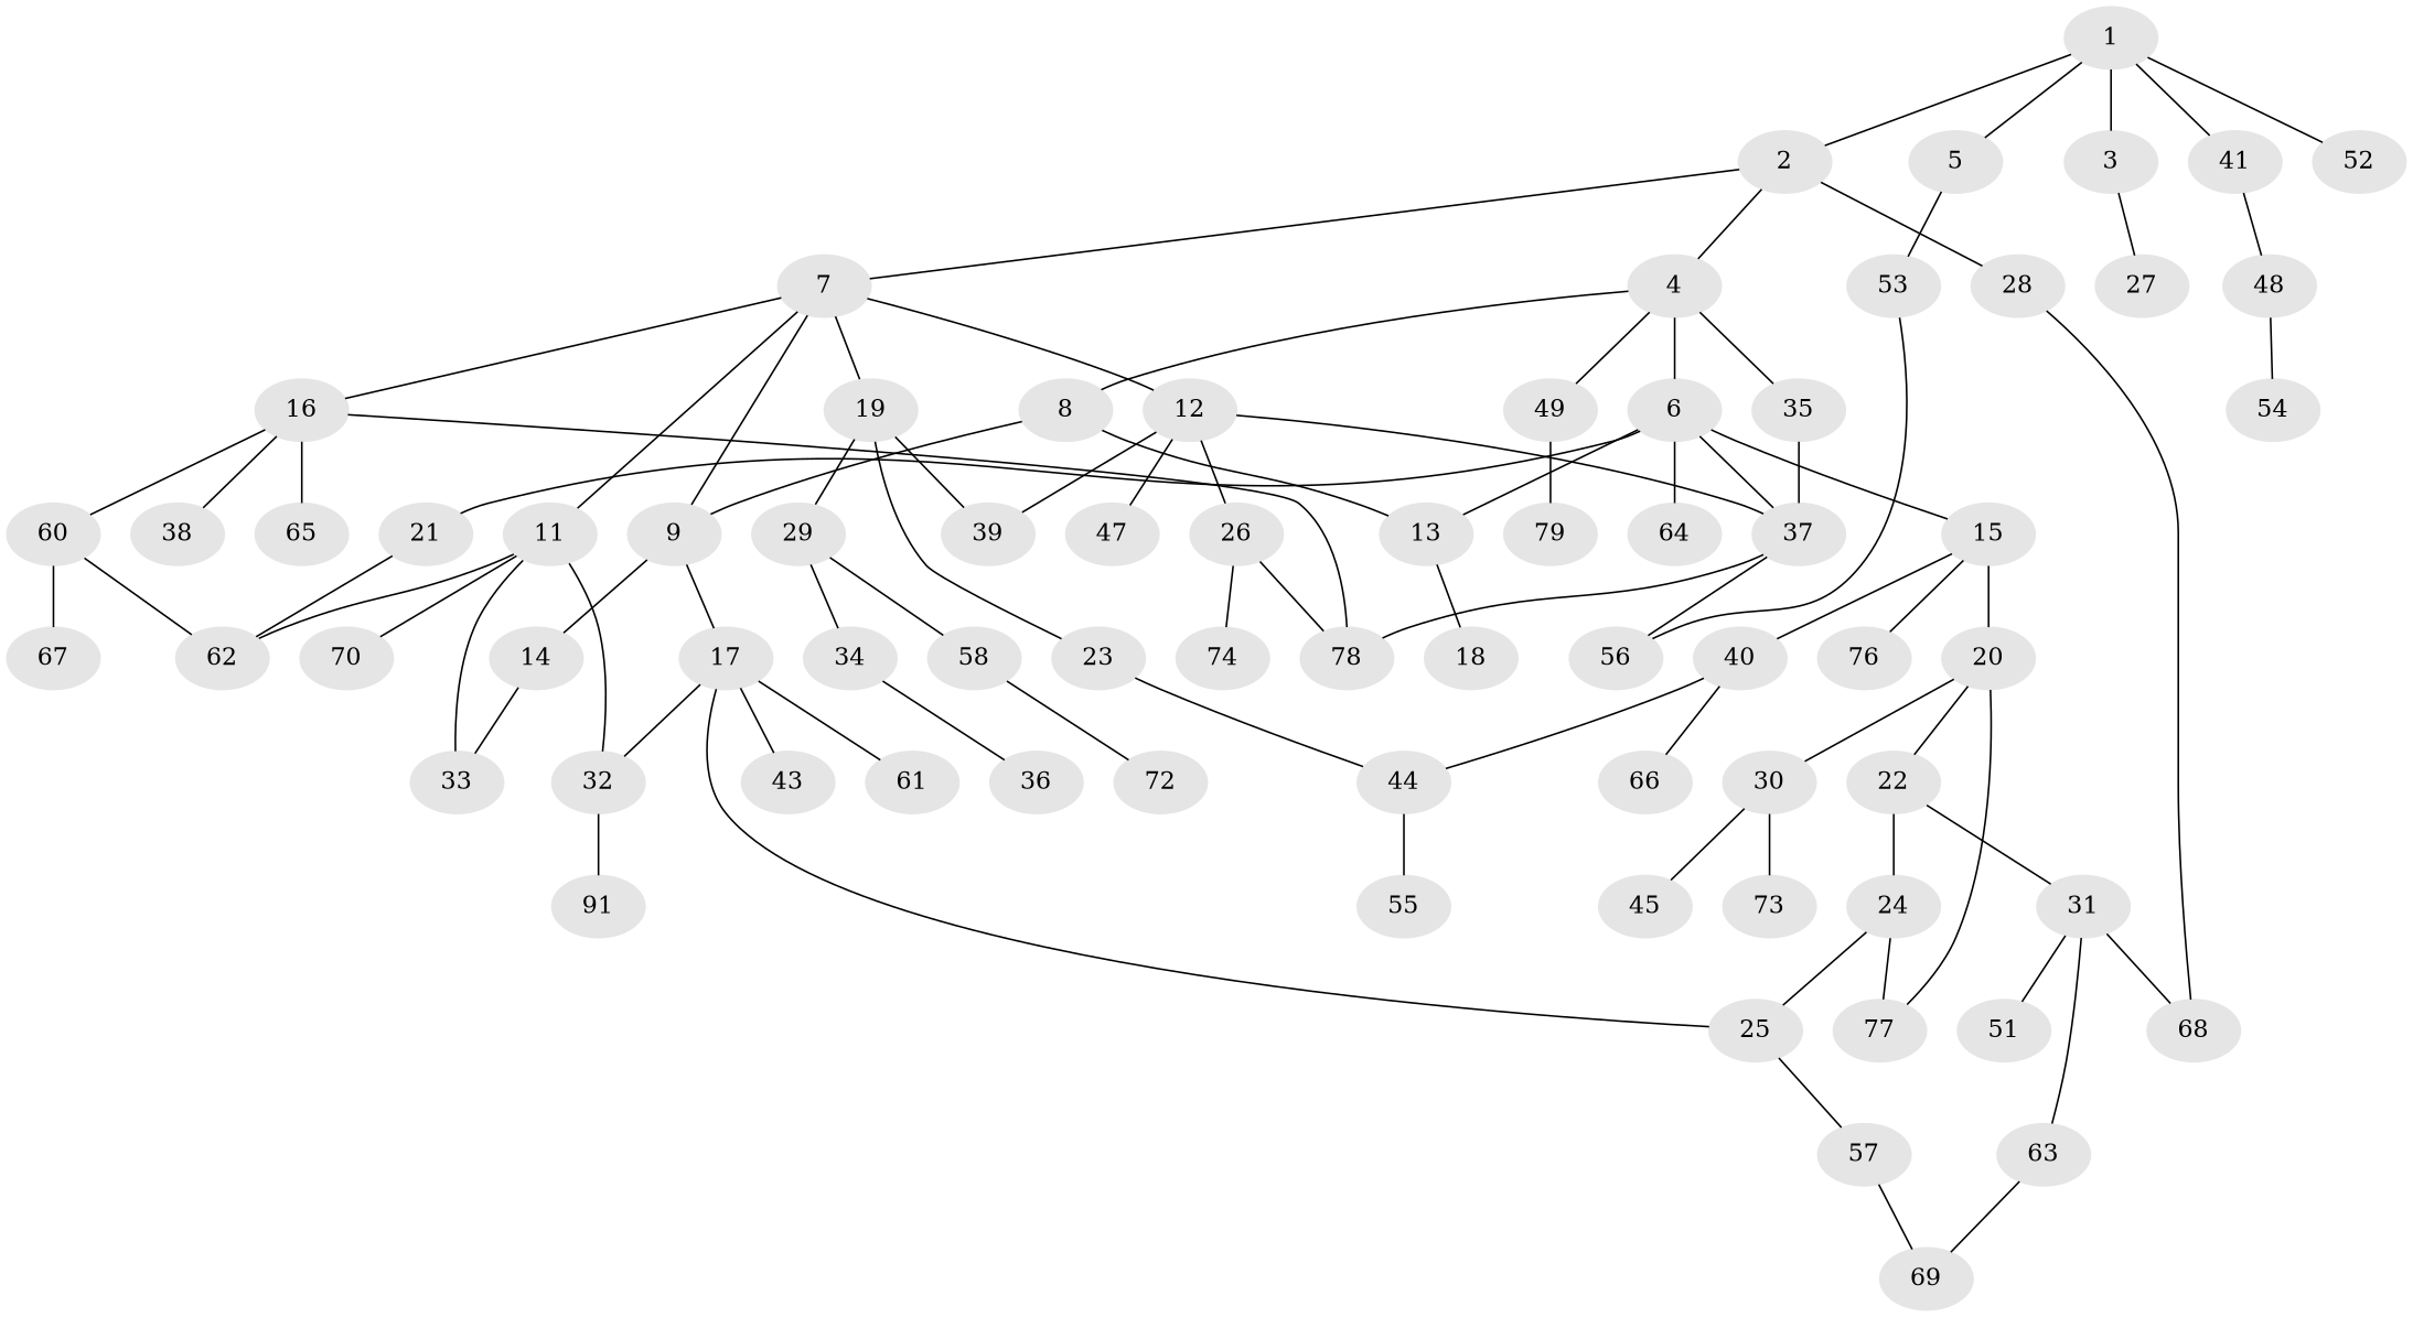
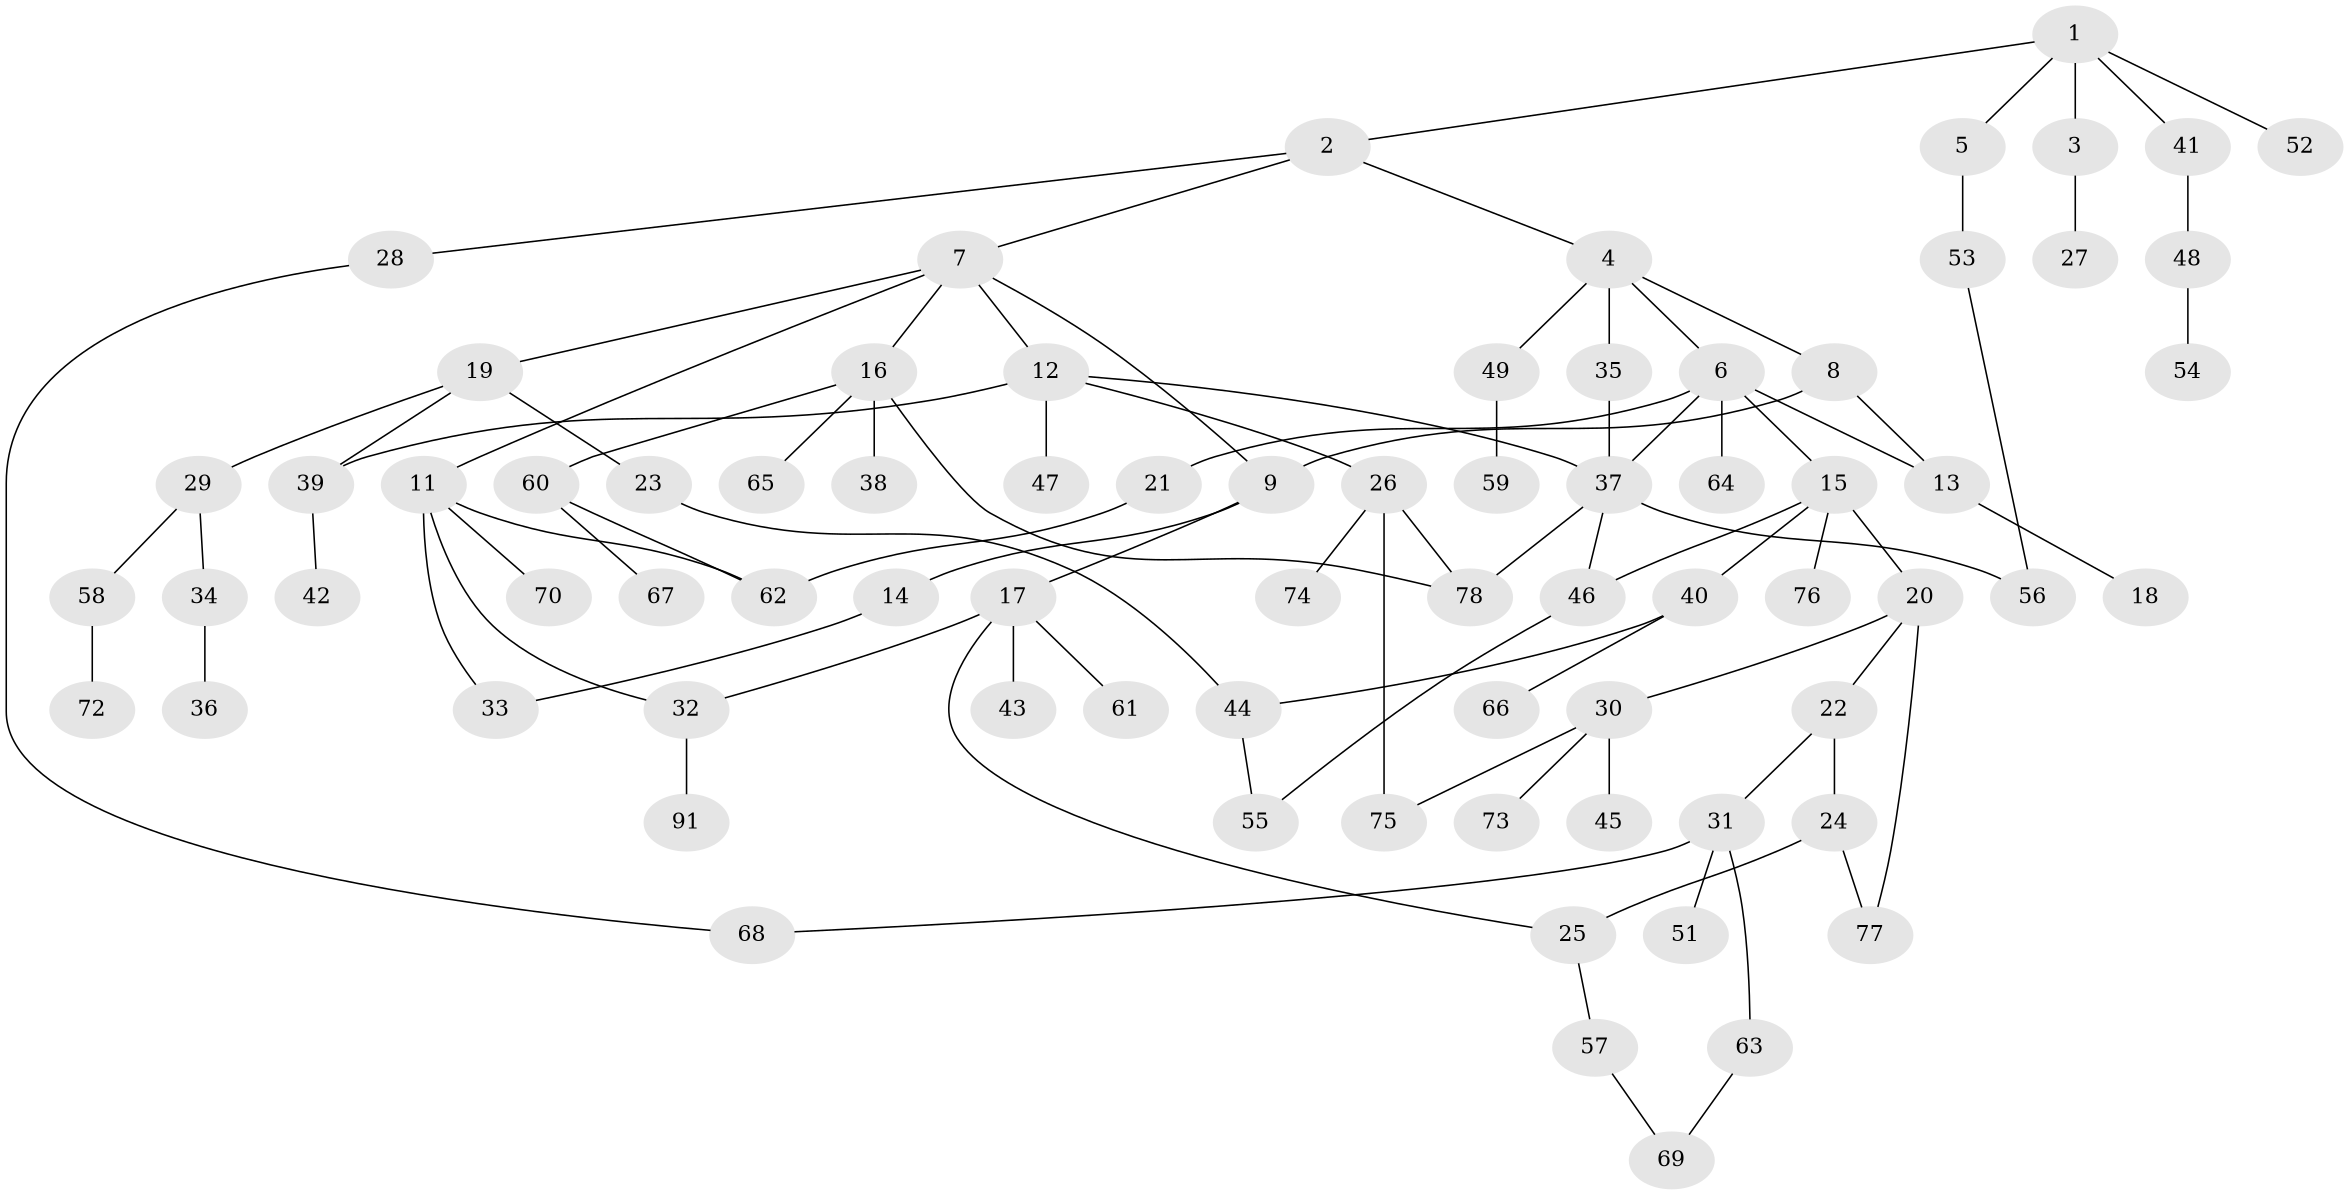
  graph {
    node [color=gray90 style=filled]
    1
    2
    3
    5
    41
    52
    4
    7
    28
    27
    53
    48
    6
    8
    35
    49
    9
    11
    12
    16
    19
    68
    13
    15
    21
    37
    64
-   59 [label=79]
+   59
    56
    18
    20
    40
+   46
    76
    62
    78
    14
    17
    32
    33
    70
    26
    39
    47
    38
    60
    65
    23
    29
    25
    43
    61
    22
    30
    77
    n56 [label=91]
    74
+   75
+   42
    44
    66
    55
    67
    57
    34
    58
    24
    31
    45
    73
    51
    63
    69
    36
    72
    54
    1 -- 2
    1 -- 3
    1 -- 5
    1 -- 41
    1 -- 52
    2 -- 4
    2 -- 7
    2 -- 28
    3 -- 27
    5 -- 53
    41 -- 48
    4 -- 6
    4 -- 8
    4 -- 35
    4 -- 49
    7 -- 9
    7 -- 11
    7 -- 12
    7 -- 16
    7 -- 19
    28 -- 68
    53 -- 56
    48 -- 54
    6 -- 13
    6 -- 15
    6 -- 21
    6 -- 37
    6 -- 64
    8 -- 9
    8 -- 13
    35 -- 37
    49 -- 59
    9 -- 14
    9 -- 17
    11 -- 62
    11 -- 32
    11 -- 33
    11 -- 70
    12 -- 37
    12 -- 26
    12 -- 39
    12 -- 47
    16 -- 78
    16 -- 38
    16 -- 60
    16 -- 65
    19 -- 39
    19 -- 23
    19 -- 29
    13 -- 18
    15 -- 20
    15 -- 40
+   15 -- 46
    15 -- 76
    21 -- 62
    37 -- 56
+   37 -- 46
    37 -- 78
    20 -- 22
    20 -- 30
    20 -- 77
    40 -- 44
    40 -- 66
+   46 -- 55
    14 -- 33
    17 -- 32
    17 -- 25
    17 -- 43
    17 -- 61
    32 -- n56
    26 -- 78
    26 -- 74
+   26 -- 75
+   39 -- 42
    60 -- 62
    60 -- 67
    23 -- 44
    29 -- 34
    29 -- 58
    25 -- 57
    22 -- 24
    22 -- 31
+   30 -- 75
    30 -- 45
    30 -- 73
    44 -- 55
    57 -- 69
    34 -- 36
    58 -- 72
    24 -- 25
    24 -- 77
    31 -- 68
    31 -- 51
    31 -- 63
    63 -- 69
  }
